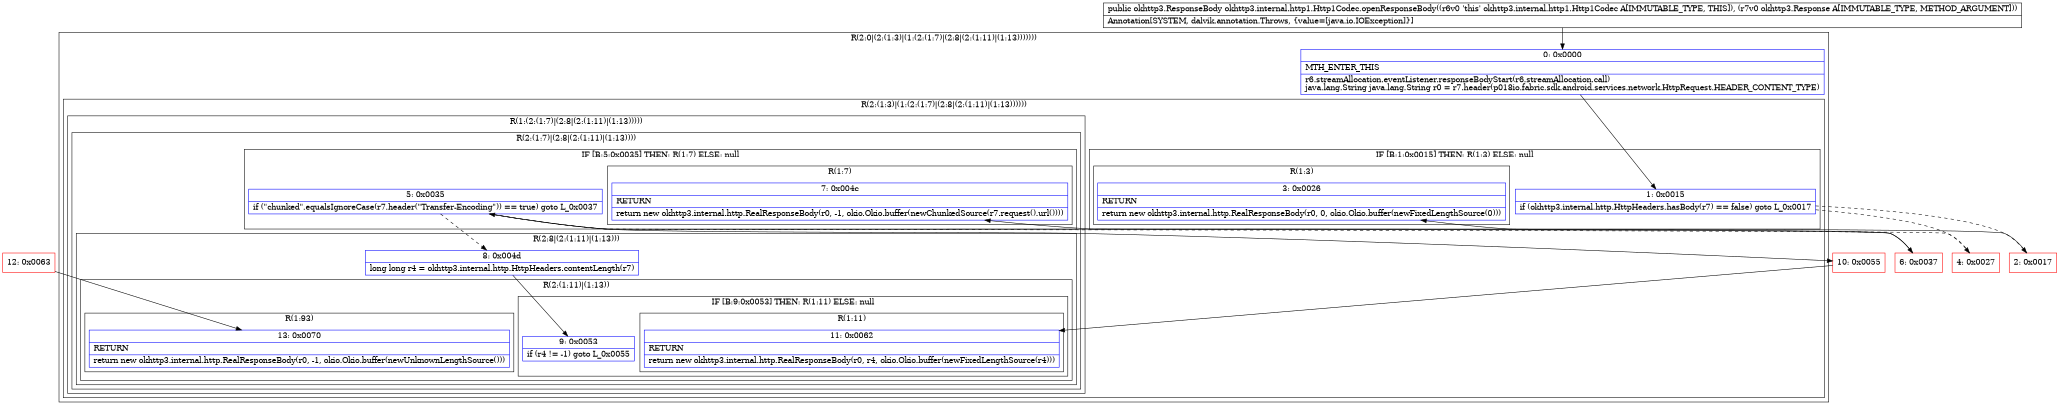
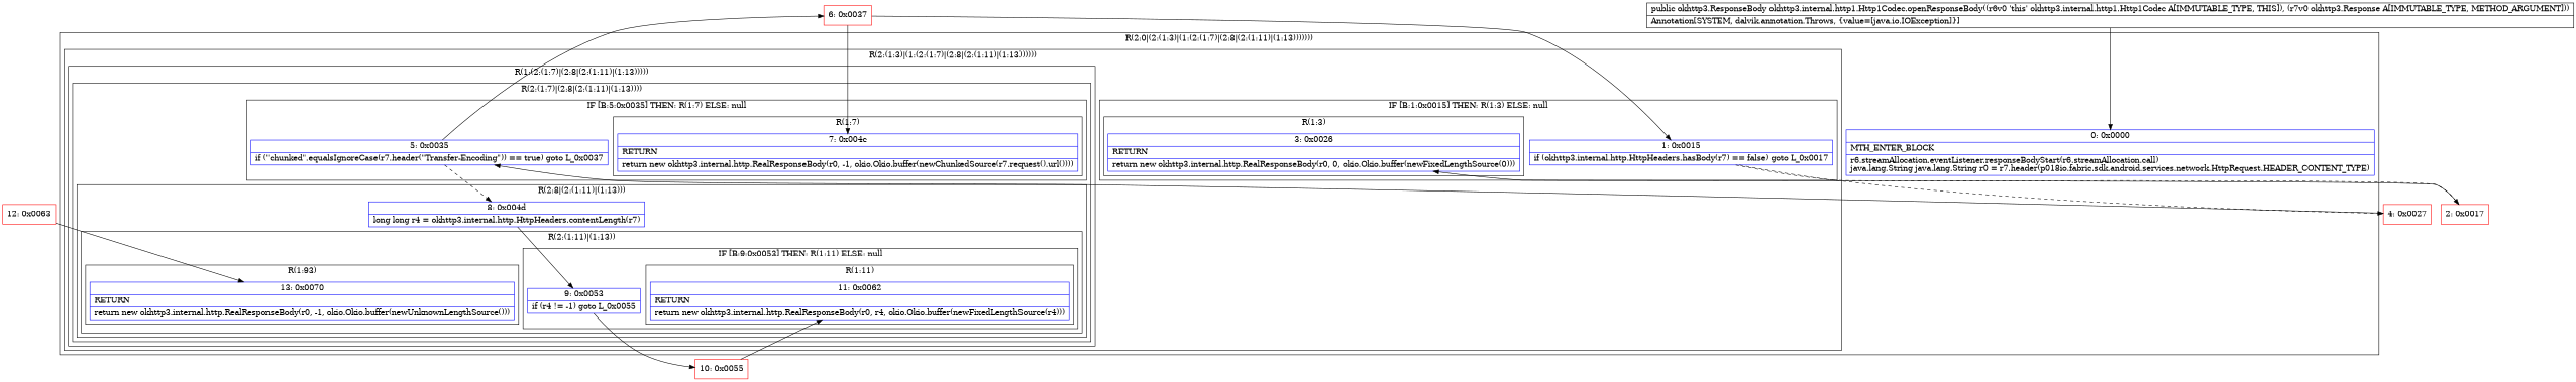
  digraph {
    node [color=blue shape=record]
    n1 [label="{3\:\ 0x0026|RETURN\l|return new okhttp3.internal.http.RealResponseBody(r0, 0, okio.Okio.buffer(newFixedLengthSource(0)))\l}"]
    n2 [label="{1\:\ 0x0015|if (okhttp3.internal.http.HttpHeaders.hasBody(r7) == false) goto L_0x0017\l}"]
    n3 [label="{7\:\ 0x004c|RETURN\l|return new okhttp3.internal.http.RealResponseBody(r0, \-1, okio.Okio.buffer(newChunkedSource(r7.request().url())))\l}"]
    n4 [label="{5\:\ 0x0035|if (\"chunked\".equalsIgnoreCase(r7.header(\"Transfer\-Encoding\")) == true) goto L_0x0037\l}"]
    n5 [label="{11\:\ 0x0062|RETURN\l|return new okhttp3.internal.http.RealResponseBody(r0, r4, okio.Okio.buffer(newFixedLengthSource(r4)))\l}"]
    n6 [label="{9\:\ 0x0053|if (r4 != \-1) goto L_0x0055\l}"]
    n7 [label="{13\:\ 0x0070|RETURN\l|return new okhttp3.internal.http.RealResponseBody(r0, \-1, okio.Okio.buffer(newUnknownLengthSource()))\l}"]
    n8 [label="{8\:\ 0x004d|long long r4 = okhttp3.internal.http.HttpHeaders.contentLength(r7)\l}"]
-   n9 [label="{0\:\ 0x0000|MTH_ENTER_THIS\l|r6.streamAllocation.eventListener.responseBodyStart(r6.streamAllocation.call)\ljava.lang.String java.lang.String r0 = r7.header(p018io.fabric.sdk.android.services.network.HttpRequest.HEADER_CONTENT_TYPE)\l}"]
+   n9 [label="{0\:\ 0x0000|MTH_ENTER_BLOCK\l|r6.streamAllocation.eventListener.responseBodyStart(r6.streamAllocation.call)\ljava.lang.String java.lang.String r0 = r7.header(p018io.fabric.sdk.android.services.network.HttpRequest.HEADER_CONTENT_TYPE)\l}"]
    n10 [color=red label="{2\:\ 0x0017}"]
    n11 [color=red label="{4\:\ 0x0027}"]
    n12 [color=red label="{6\:\ 0x0037}"]
    n13 [color=red label="{10\:\ 0x0055}"]
    n14 [color=red label="{12\:\ 0x0063}"]
    n15 [label="{public okhttp3.ResponseBody okhttp3.internal.http1.Http1Codec.openResponseBody((r6v0 'this' okhttp3.internal.http1.Http1Codec A[IMMUTABLE_TYPE, THIS]), (r7v0 okhttp3.Response A[IMMUTABLE_TYPE, METHOD_ARGUMENT]))  | Annotation[SYSTEM, dalvik.annotation.Throws, \{value=[java.io.IOException]\}]\l}" color=""]
    subgraph cluster_1 {
      label="R(2:0|(2:(1:3)|(1:(2:(1:7)|(2:8|(2:(1:11)|(1:13)))))))"
      n9
      subgraph cluster_2 {
        label="R(2:(1:3)|(1:(2:(1:7)|(2:8|(2:(1:11)|(1:13))))))"
        subgraph cluster_3 {
          label="IF [B:1:0x0015] THEN: R(1:3) ELSE: null"
          n2
          subgraph cluster_4 {
            label="R(1:3)"
            n1
          }
        }
        subgraph cluster_5 {
          label="R(1:(2:(1:7)|(2:8|(2:(1:11)|(1:13)))))"
          subgraph cluster_6 {
            label="R(2:(1:7)|(2:8|(2:(1:11)|(1:13))))"
            subgraph cluster_7 {
              label="IF [B:5:0x0035] THEN: R(1:7) ELSE: null"
              n4
              subgraph cluster_8 {
                label="R(1:7)"
                n3
              }
            }
            subgraph cluster_9 {
              label="R(2:8|(2:(1:11)|(1:13)))"
              n8
              subgraph cluster_10 {
                label="R(2:(1:11)|(1:13))"
                subgraph cluster_11 {
                  label="IF [B:9:0x0053] THEN: R(1:11) ELSE: null"
                  n6
                  subgraph cluster_12 {
                    label="R(1:11)"
                    n5
                  }
                }
                subgraph cluster_13 {
                  label="R(1:93)"
                  n7
                }
              }
            }
          }
        }
      }
    }
    n2 -> n10 [style=dashed]
    n2 -> n11 [style=dashed]
    n4 -> n8 [style=dashed]
    n4 -> n12
-   n4 -> n13
+   n6 -> n13
    n8 -> n6
-   n9 -> n2
+   n12 -> n2
    n10 -> n1
-   n11 -> n4 [style=dashed]
+   n11 -> n4
    n12 -> n3
    n13 -> n5
    n14 -> n7
    n15 -> n9
  }
